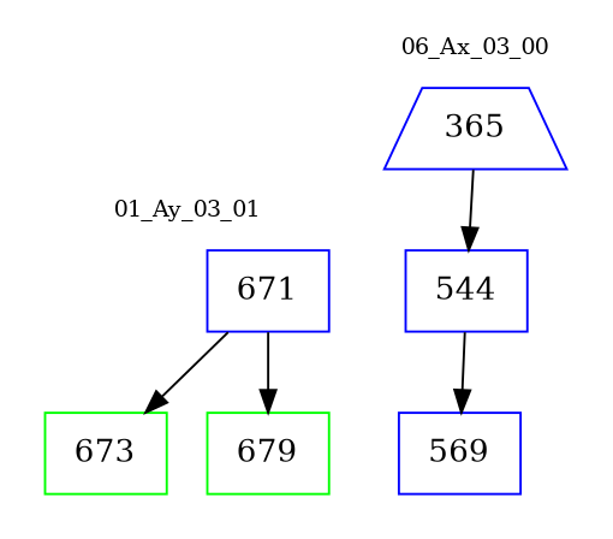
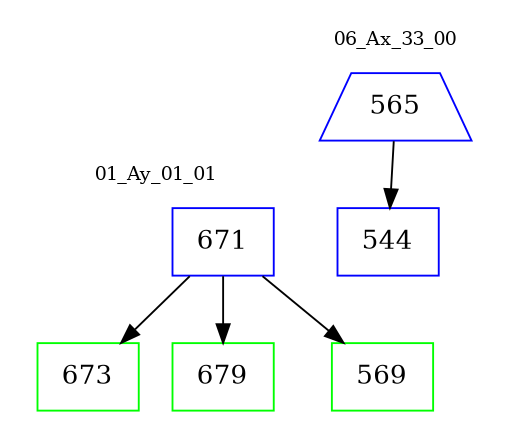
  digraph {
    node [color=blue shape=box]
    edge [color=black]
    n1 [label=671]
    n2 [color=green label=673]
    n3 [color=green label=679]
    n4 [label=544]
-   n5 [label=365 shape=trapezium]
-   n6 [label=569]
+   n5 [label=565 shape=trapezium]
+   n6 [color=green label=569]
    subgraph cluster_1 {
      color=white
      fontsize=10
-     label="01_Ay_03_01"
+     label="01_Ay_01_01"
      n1
      n2
      n3
    }
    subgraph cluster_2 {
      color=white
      fontsize=10
-     label="06_Ax_03_00"
+     label="06_Ax_33_00"
      n4
      n5
      n6
    }
    n1 -> n2
    n1 -> n3
-   n4 -> n6
+   n1 -> n6
    n5 -> n4
  }
